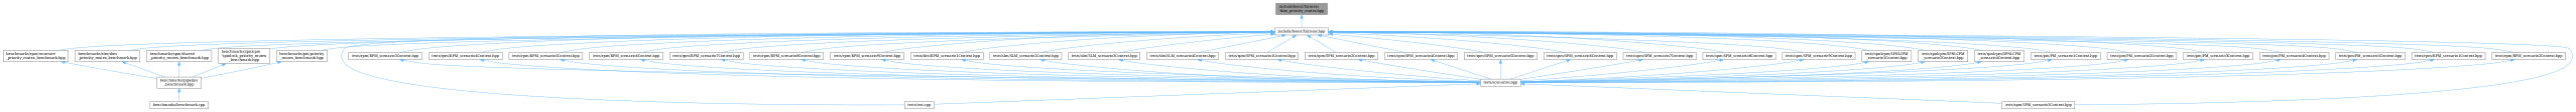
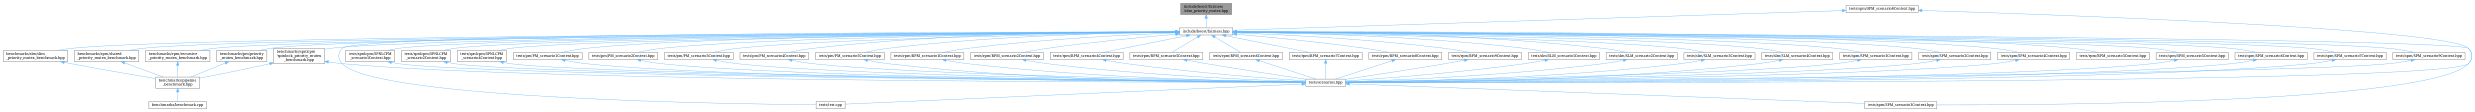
  digraph {
    fontname="Noto Serif"
    node [color=grey40 fillcolor=white fontname="Noto Serif" fontsize=10 shape=box style=filled]
    edge [color=steelblue1 dir=back fontname="Noto Serif" fontsize=10 labelfontname=Helvetica labelfontsize=10 style=solid]
    n1 [color=gray40 fillcolor=grey60 fontcolor=black height=0.2 label="include/boost/fairness\l/slim_priority_mutex.hpp" width=0.4]
    n2 [height=0.2 label="include/boost/fairness.hpp" width=0.4]
    n3 [height=0.2 label="benchmarks/pm/priority\l_mutex_benchmark.hpp" width=0.4]
    n4 [height=0.2 label="benchmarks/rpm/recursive\l_priority_mutex_benchmark.hpp" width=0.4]
    n5 [height=0.2 label="benchmarks/slm/slim\l_priority_mutex_benchmark.hpp" width=0.4]
    n6 [height=0.2 label="benchmarks/spm/shared\l_priority_mutex_benchmark.hpp" width=0.4]
    n7 [height=0.2 label="benchmarks/spnlcpm\l/spinlock_priority_mutex\l_benchmark.hpp" width=0.4]
    n8 [height=0.2 label="tests/pm/PM_scenario1Context.hpp" width=0.4]
    n9 [height=0.2 label="tests/test.cpp" width=0.4]
    n10 [height=0.2 label="tests/pm/PM_scenario2Context.hpp" width=0.4]
    n11 [height=0.2 label="tests/pm/PM_scenario3Context.hpp" width=0.4]
    n12 [height=0.2 label="tests/pm/PM_scenario4Context.hpp" width=0.4]
    n13 [height=0.2 label="tests/pm/PM_scenario5Context.hpp" width=0.4]
    n14 [height=0.2 label="tests/rpm/RPM_scenario1Context.hpp" width=0.4]
    n15 [height=0.2 label="tests/rpm/RPM_scenario2Context.hpp" width=0.4]
    n16 [height=0.2 label="tests/rpm/RPM_scenario3Context.hpp" width=0.4]
    n17 [height=0.2 label="tests/rpm/RPM_scenario4Context.hpp" width=0.4]
    n18 [height=0.2 label="tests/rpm/RPM_scenario5Context.hpp" width=0.4]
    n19 [height=0.2 label="tests/rpm/RPM_scenario6Context.hpp" width=0.4]
    n20 [height=0.2 label="tests/rpm/RPM_scenario7Context.hpp" width=0.4]
    n21 [height=0.2 label="tests/rpm/RPM_scenario8Context.hpp" width=0.4]
    n22 [height=0.2 label="tests/rpm/RPM_scenario9Context.hpp" width=0.4]
-   n23 [height=0.2 label="tests/slm/RPM_scenario1Context.hpp" width=0.4]
+   n23 [height=0.2 label="tests/slm/SLM_scenario1Context.hpp" width=0.4]
    n24 [height=0.2 label="tests/slm/SLM_scenario2Context.hpp" width=0.4]
    n25 [height=0.2 label="tests/slm/SLM_scenario3Context.hpp" width=0.4]
    n26 [height=0.2 label="tests/slm/SLM_scenario4Context.hpp" width=0.4]
    n27 [height=0.2 label="tests/spm/SPM_scenario1Context.hpp" width=0.4]
    n28 [height=0.2 label="tests/spm/SPM_scenario2Context.hpp" width=0.4]
    n29 [height=0.2 label="tests/spm/SPM_scenario3Context.hpp" width=0.4]
    n30 [height=0.2 label="tests/spm/SPM_scenario4Context.hpp" width=0.4]
    n31 [height=0.2 label="tests/spm/SPM_scenario5Context.hpp" width=0.4]
    n32 [height=0.2 label="tests/spm/SPM_scenario6Context.hpp" width=0.4]
    n33 [height=0.2 label="tests/spm/SPM_scenario7Context.hpp" width=0.4]
    n34 [height=0.2 label="tests/spm/SPM_scenario8Context.hpp" width=0.4]
    n35 [height=0.2 label="tests/spm/SPM_scenario9Context.hpp" width=0.4]
    n36 [height=0.2 label="tests/spnlcpm/SPNLCPM\l_scenario1Context.hpp" width=0.4]
    n37 [height=0.2 label="tests/spnlcpm/SPNLCPM\l_scenario2Context.hpp" width=0.4]
    n38 [height=0.2 label="tests/spnlcpm/SPNLCPM\l_scenario4Context.hpp" width=0.4]
    n39 [height=0.2 label="benchmarks/pipeline\l_benchmark.hpp" width=0.4]
    n40 [height=0.2 label="tests/scenarios.hpp" width=0.4]
    n41 [height=0.2 label="benchmarks/benchmark.cpp" width=0.4]
    n1 -> n2
    n2 -> n3
    n2 -> n4
    n2 -> n5
    n2 -> n6
    n2 -> n7
    n2 -> n8
    n2 -> n9
    n2 -> n10
    n2 -> n11
    n2 -> n12
    n2 -> n13
    n2 -> n14
    n2 -> n15
    n2 -> n16
    n2 -> n17
    n2 -> n18
    n2 -> n19
    n2 -> n20
    n2 -> n21
    n2 -> n22
    n2 -> n23
    n2 -> n24
    n2 -> n25
    n2 -> n26
    n2 -> n27
    n2 -> n28
    n2 -> n29
    n2 -> n30
    n2 -> n31
    n2 -> n32
    n2 -> n33
-   n2 -> n34
+   n34 -> n2
    n2 -> n35
    n2 -> n36
    n2 -> n37
    n2 -> n38
    n3 -> n39
    n4 -> n39
    n5 -> n39
    n6 -> n39
    n7 -> n39
    n8 -> n40
    n10 -> n40
    n11 -> n40
    n12 -> n40
    n13 -> n40
    n14 -> n40
    n15 -> n40
-   n16 -> n40
+   n7 -> n40
    n17 -> n40
    n18 -> n40
    n19 -> n40
    n20 -> n40
    n21 -> n40
    n22 -> n40
    n23 -> n40
    n24 -> n40
    n25 -> n40
    n26 -> n40
    n27 -> n40
    n28 -> n40
    n30 -> n40
    n31 -> n40
    n32 -> n40
    n33 -> n40
    n34 -> n40
    n35 -> n40
    n36 -> n40
    n37 -> n40
    n38 -> n40
    n39 -> n41
    n40 -> n9
    n40 -> n29
  }
